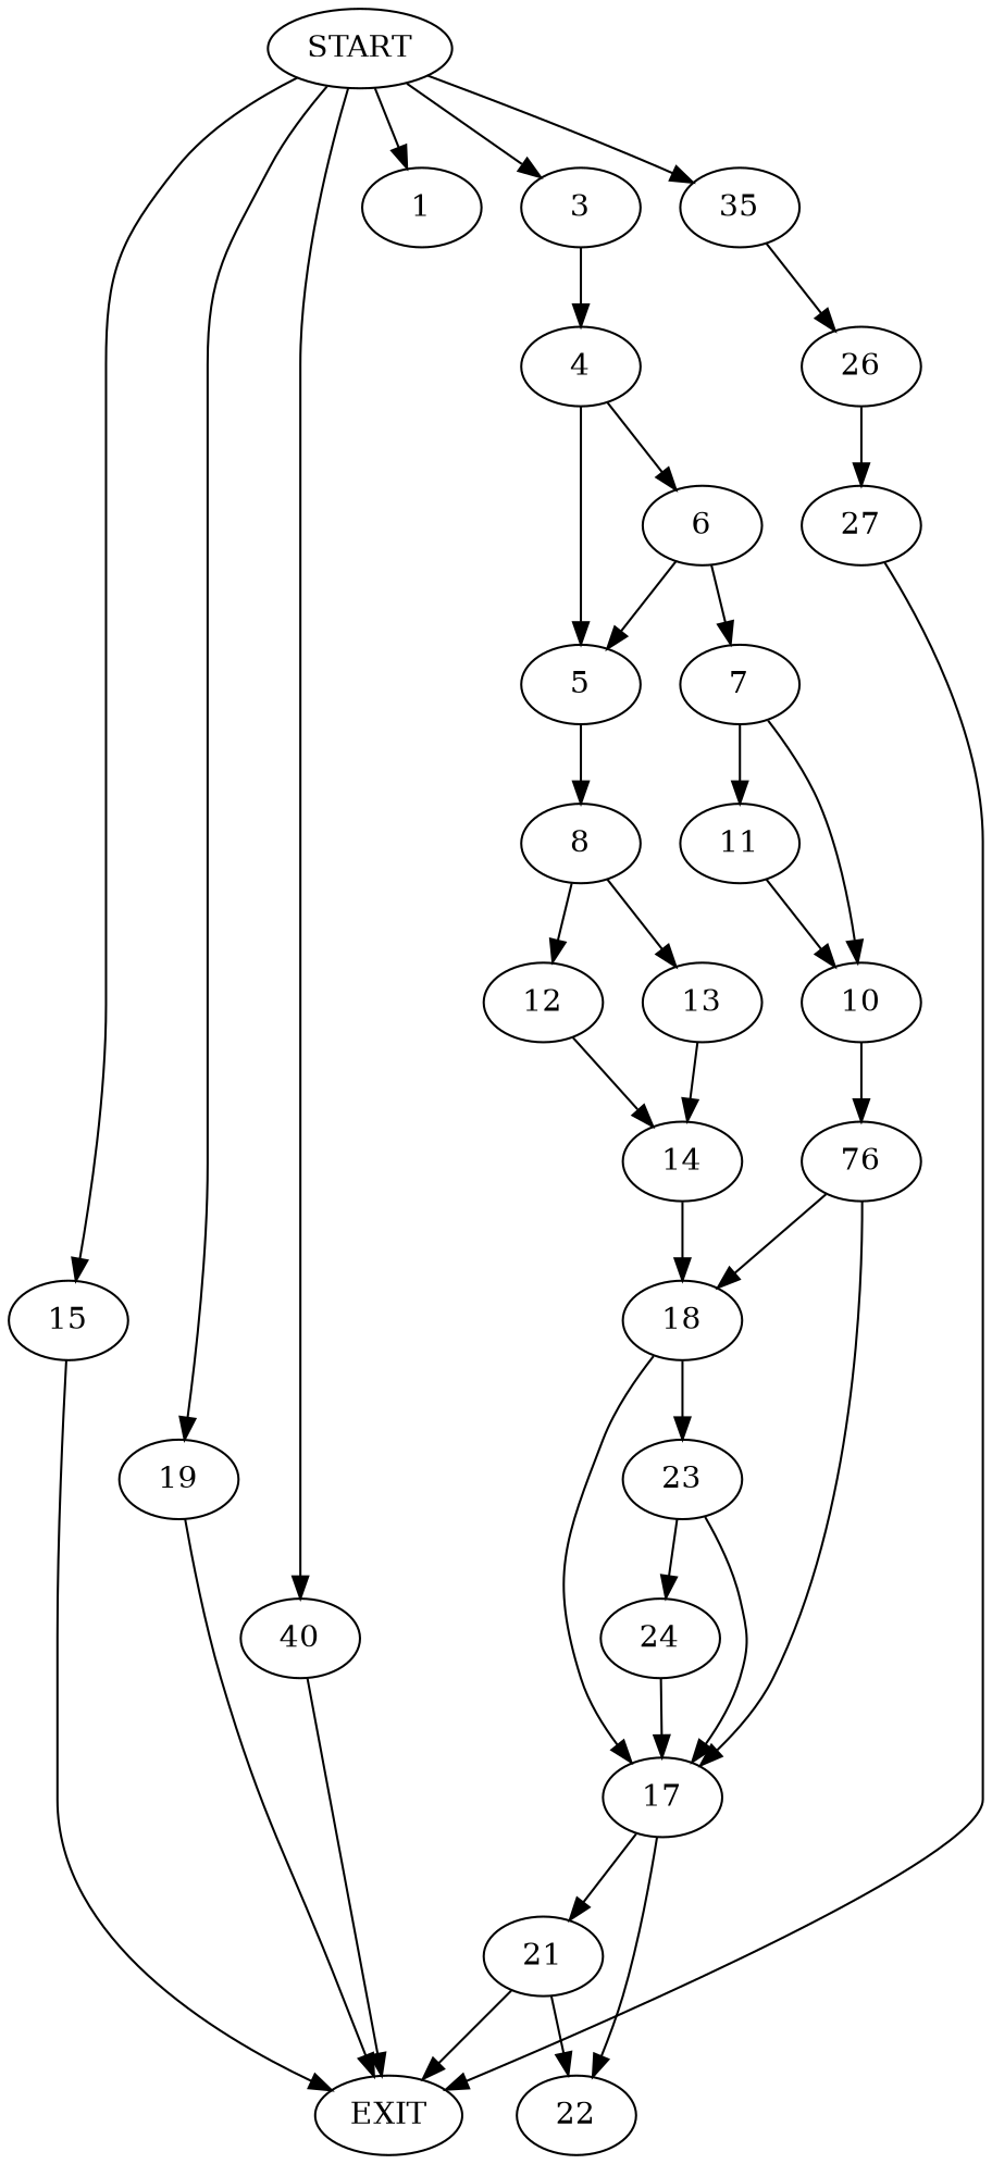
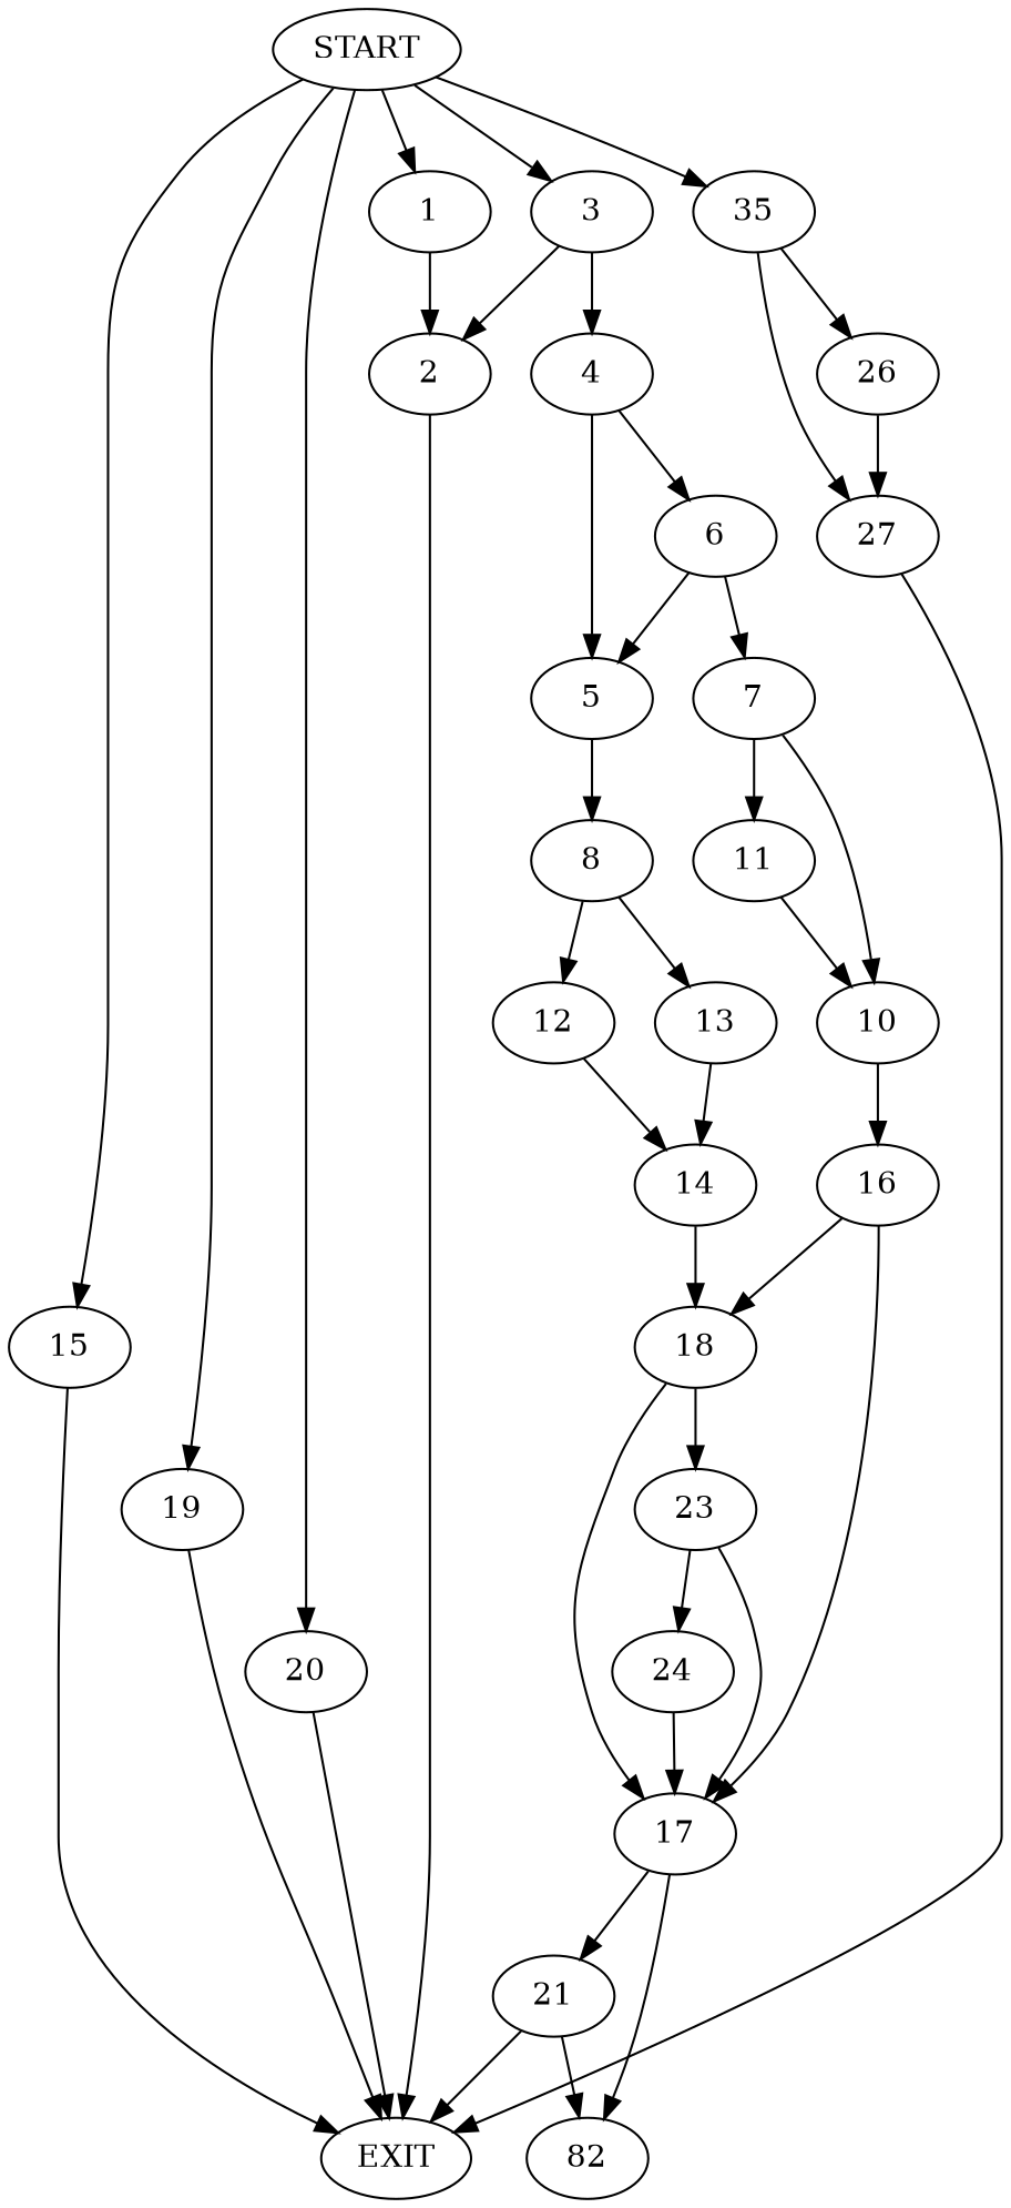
  digraph {
    n1 [label=START]
    1
    15
    19
-   20 [label=40]
+   20
    n6 [label=35]
    3
+   2
    n9 [label=EXIT]
    26
    27
    4
    5
    6
    8
    7
    12
    13
    10
    11
-   16 [label=76]
+   16
    14
    17
    18
    21
-   22
+   22 [label=82]
    23
    24
    n1 -> 1
    n1 -> 15
    n1 -> 19
    n1 -> 20
    n1 -> n6
    n1 -> 3
+   1 -> 2
    15 -> n9
    19 -> n9
    20 -> n9
    n6 -> 26
+   n6 -> 27
+   3 -> 2
    3 -> 4
+   2 -> n9
    26 -> 27
    27 -> n9
    4 -> 5
    4 -> 6
    5 -> 8
    6 -> 5
    6 -> 7
    8 -> 12
    8 -> 13
    7 -> 10
    7 -> 11
    12 -> 14
    13 -> 14
    10 -> 16
    11 -> 10
    16 -> 17
    16 -> 18
    14 -> 18
    17 -> 21
    17 -> 22
    18 -> 17
    18 -> 23
    21 -> n9
    21 -> 22
    23 -> 17
    23 -> 24
    24 -> 17
  }
